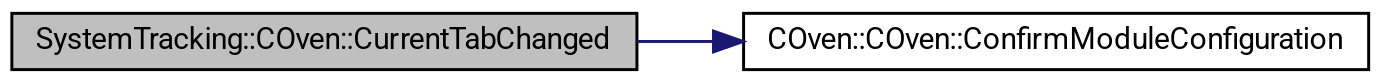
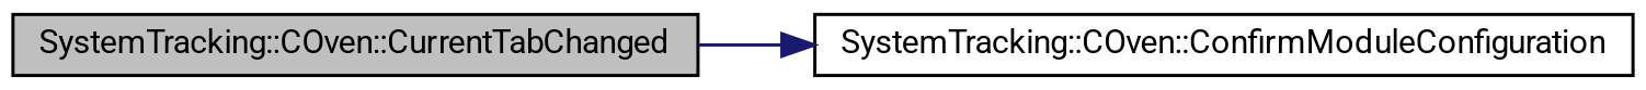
  digraph {
    rankdir=LR
    fontname=Roboto
    node [color=black fontname=Roboto fontsize=10 shape=record style=filled]
    n1 [fillcolor=grey75 fontcolor=black height=0.2 label="SystemTracking::COven::CurrentTabChanged" width=0.4]
-   n2 [fillcolor=white height=0.2 label="COven::COven::ConfirmModuleConfiguration" width=0.4]
+   n2 [fillcolor=white height=0.2 label="SystemTracking::COven::ConfirmModuleConfiguration" width=0.4]
    n1 -> n2 [color=midnightblue fontname=Roboto fontsize=10 labelfontname=FreeSans labelfontsize=10 style=solid]
  }
